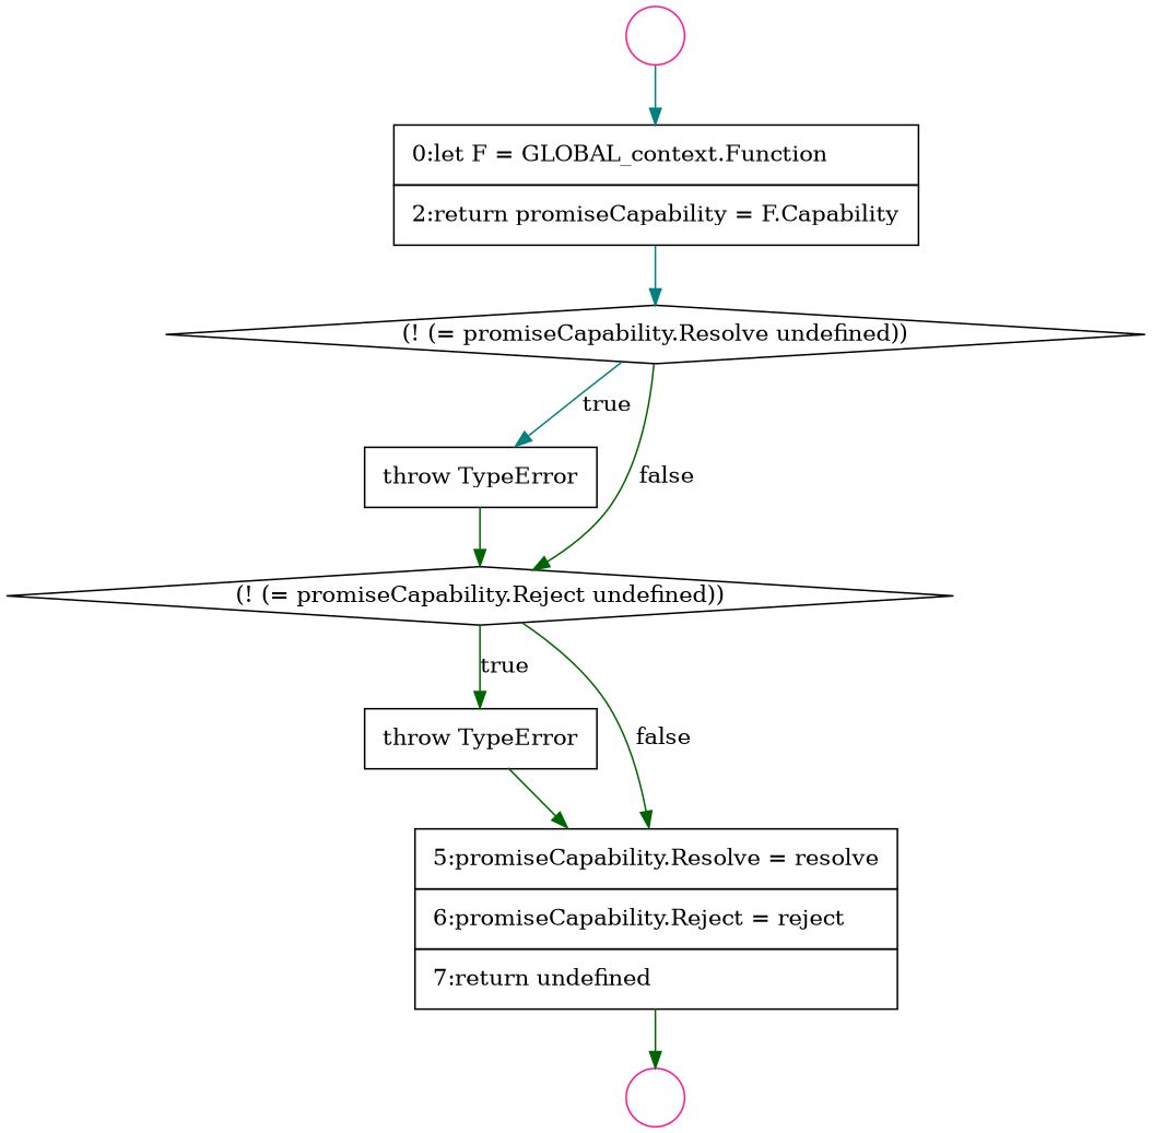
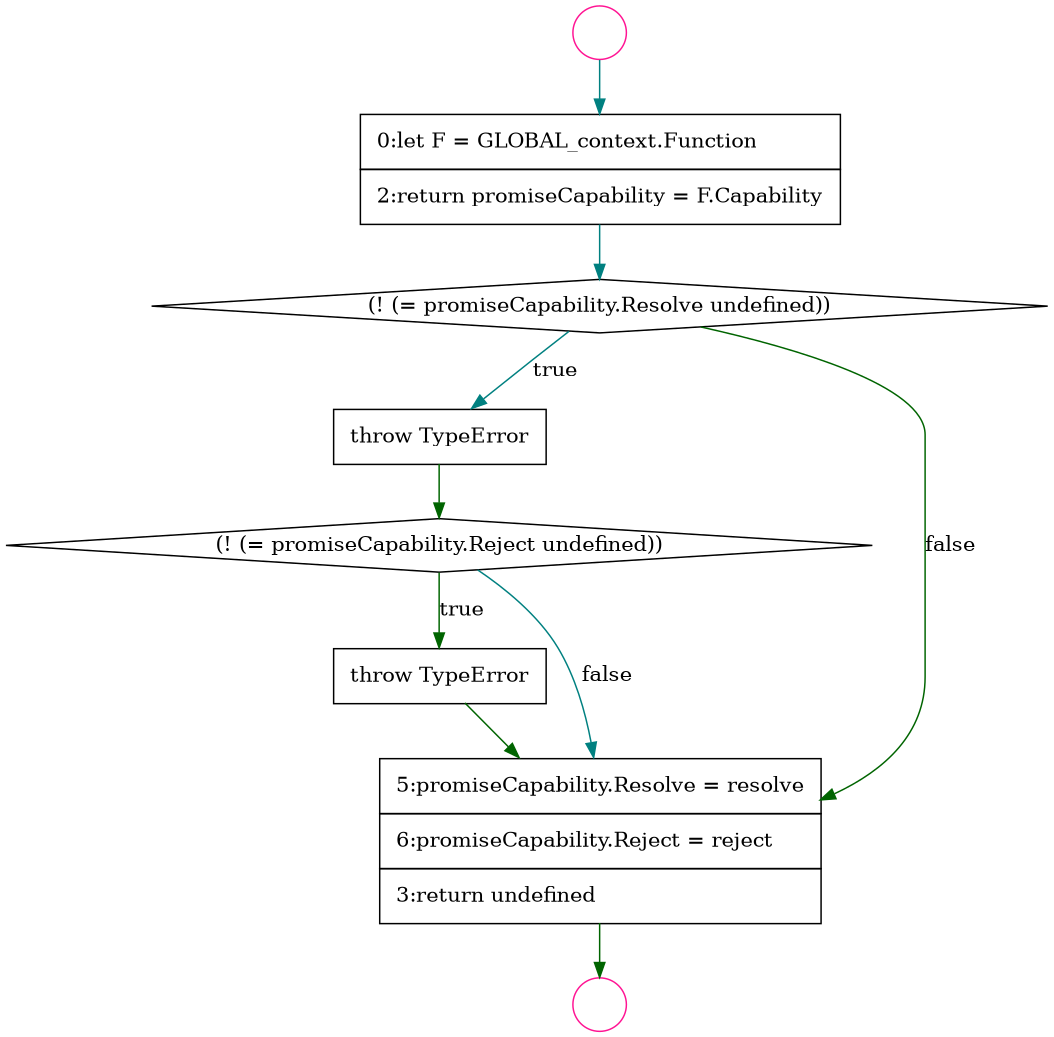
  digraph {
    node [color=black fillcolor=white shape=none style=filled]
    edge [color=darkgreen]
    n1 [label=<<font color="black">     <table border="0" cellborder="1" cellspacing="0" cellpadding="10">       <tr><td align="left">0:let F = GLOBAL_context.Function</td></tr>       <tr><td align="left">2:return promiseCapability = F.Capability</td></tr>     </table>   </font>> margin=0]
    n2 [label=<<font color="black">(! (= promiseCapability.Resolve undefined))</font>> shape=diamond]
    n3 [label=<<font color="black">     <table border="0" cellborder="1" cellspacing="0" cellpadding="10">       <tr><td align="left">throw TypeError</td></tr>     </table>   </font>> margin=0]
    n4 [label=<<font color="black">(! (= promiseCapability.Reject undefined))</font>> shape=diamond]
    n5 [label=<<font color="black">     <table border="0" cellborder="1" cellspacing="0" cellpadding="10">       <tr><td align="left">throw TypeError</td></tr>     </table>   </font>> margin=0]
-   n6 [label=<<font color="black">     <table border="0" cellborder="1" cellspacing="0" cellpadding="10">       <tr><td align="left">5:promiseCapability.Resolve = resolve</td></tr>       <tr><td align="left">6:promiseCapability.Reject = reject</td></tr>       <tr><td align="left">7:return undefined</td></tr>     </table>   </font>> margin=0]
+   n6 [label=<<font color="black">     <table border="0" cellborder="1" cellspacing="0" cellpadding="10">       <tr><td align="left">5:promiseCapability.Resolve = resolve</td></tr>       <tr><td align="left">6:promiseCapability.Reject = reject</td></tr>       <tr><td align="left">3:return undefined</td></tr>     </table>   </font>> margin=0]
    n7 [color=deeppink label=" " shape=circle]
    n8 [color=deeppink label=" " shape=circle]
    n1 -> n2 [color=teal]
    n2 -> n3 [color=teal label=<<font color="black">true</font>>]
-   n2 -> n4 [label=<<font color="black">false</font>>]
+   n2 -> n6 [label=<<font color="black">false</font>>]
    n3 -> n4
    n4 -> n5 [label=<<font color="black">true</font>>]
-   n4 -> n6 [label=<<font color="black">false</font>>]
+   n4 -> n6 [color=teal label=<<font color="black">false</font>>]
    n5 -> n6
    n6 -> n8
    n7 -> n1 [color=teal]
  }
